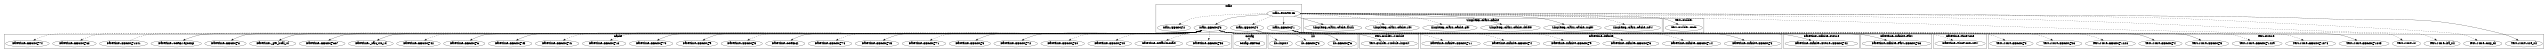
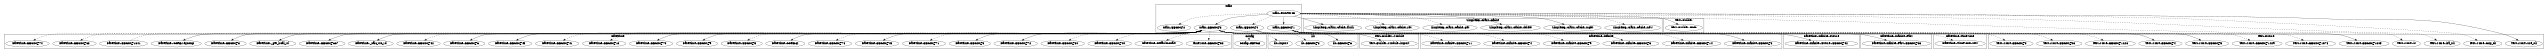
  digraph {
    edge [style=dashed]
    "SimpleDB::Class::Cache::new"
    "SimpleDB::Class::Cache::mget"
    "SimpleDB::Class::Cache::delete"
    "SimpleDB::Class::Cache::get"
    "SimpleDB::Class::Cache::set"
    "SimpleDB::Class::Cache::flush"
    "Config::FETCH"
    "DateTime::Infinite::BEGIN@8"
    "DateTime::Infinite::BEGIN@14"
    "DateTime::Infinite::BEGIN@3"
    "DateTime::Infinite::BEGIN@9"
    "DateTime::Infinite::BEGIN@4"
    "DateTime::Infinite::BEGIN@11"
    "DateTime::Infinite::Future::BEGIN@42"
-   "DateTime::BEGIN@53"
+   "DateTime::BEGIN@53" [label="TimeZone::BEGIN@53"]
    "DateTime::DefaultLocale"
    "DateTime::BEGIN@40"
    "DateTime::BEGIN@80"
    "DateTime::BEGIN@72"
    "DateTime::BEGIN@3"
    "DateTime::BEGIN@71"
    "DateTime::BEGIN@43"
    "DateTime::BEGIN@76"
    "DateTime::CORE:qr"
    "DateTime::BEGIN@5"
    "DateTime::BEGIN@9"
    "DateTime::BEGIN@70"
    "DateTime::BEGIN@13"
    "DateTime::BEGIN@41"
    "DateTime::BEGIN@45"
    "DateTime::BEGIN@6"
    "DateTime::BEGIN@42"
    "DateTime::_calc_utc_rd"
    "DateTime::BEGIN@667"
    n35 [label="DateTime::_get_local_rd"]
    "DateTime::BEGIN@8"
    "DateTime::CORE:regcomp"
    "DateTime::BEGIN@1841"
    "DateTime::BEGIN@68"
    "DateTime::BEGIN@74"
    "Test::Builder::END"
    "main::BEGIN@2"
    "main::BEGIN@4"
    "main::BEGIN@1"
    "main::BEGIN@3"
    "main::RUNTIME"
    "Test::More::BEGIN@1305"
    "Test::More::is"
    "Test::More::BEGIN@1429"
    "Test::More::isa_ok"
    "Test::More::cmp_ok"
    "Test::More::BEGIN@1228"
    "Test::More::use_ok"
    "Test::More::BEGIN@3"
    "Test::More::BEGIN@1578"
    "Test::More::BEGIN@5"
    "Test::More::BEGIN@4"
    "Test::More::BEGIN@23"
    "DateTime::Infinite::Past::BEGIN@63"
    "Test::Builder::Module::import"
    "lib::BEGIN@6"
    "lib::BEGIN@8"
    "lib::import"
    "DateTime::TimeZone::new"
    subgraph cluster_1 {
      label="SimpleDB::Class::Cache"
      "SimpleDB::Class::Cache::new"
      "SimpleDB::Class::Cache::mget"
      "SimpleDB::Class::Cache::delete"
      "SimpleDB::Class::Cache::get"
      "SimpleDB::Class::Cache::set"
      "SimpleDB::Class::Cache::flush"
    }
    subgraph cluster_2 {
      label=Config
      "Config::FETCH"
    }
    subgraph cluster_3 {
      label="DateTime::Infinite"
      "DateTime::Infinite::BEGIN@8"
      "DateTime::Infinite::BEGIN@14"
      "DateTime::Infinite::BEGIN@3"
      "DateTime::Infinite::BEGIN@9"
      "DateTime::Infinite::BEGIN@4"
      "DateTime::Infinite::BEGIN@11"
    }
    subgraph cluster_4 {
      label="DateTime::Infinite::Future"
      "DateTime::Infinite::Future::BEGIN@42"
    }
    subgraph cluster_5 {
-     label=Cache
+     label=DateTime
      "DateTime::BEGIN@53"
      "DateTime::DefaultLocale"
      "DateTime::BEGIN@40"
      "DateTime::BEGIN@80"
      "DateTime::BEGIN@72"
      "DateTime::BEGIN@3"
      "DateTime::BEGIN@71"
      "DateTime::BEGIN@43"
      "DateTime::BEGIN@76"
      "DateTime::CORE:qr"
      "DateTime::BEGIN@5"
      "DateTime::BEGIN@9"
      "DateTime::BEGIN@70"
      "DateTime::BEGIN@13"
      "DateTime::BEGIN@41"
      "DateTime::BEGIN@45"
      "DateTime::BEGIN@6"
      "DateTime::BEGIN@42"
      "DateTime::_calc_utc_rd"
      "DateTime::BEGIN@667"
      n35
      "DateTime::BEGIN@8"
      "DateTime::CORE:regcomp"
      "DateTime::BEGIN@1841"
      "DateTime::BEGIN@68"
      "DateTime::BEGIN@74"
    }
    subgraph cluster_6 {
      label="Test::Builder"
      "Test::Builder::END"
    }
    subgraph cluster_7 {
      label=main
      "main::BEGIN@2"
      "main::BEGIN@4"
      "main::BEGIN@1"
      "main::BEGIN@3"
      "main::RUNTIME"
    }
    subgraph cluster_8 {
      label="Test::Future"
      "Test::More::BEGIN@1305"
      "Test::More::is"
      "Test::More::BEGIN@1429"
      "Test::More::isa_ok"
      "Test::More::cmp_ok"
      "Test::More::BEGIN@1228"
      "Test::More::use_ok"
      "Test::More::BEGIN@3"
      "Test::More::BEGIN@1578"
      "Test::More::BEGIN@5"
      "Test::More::BEGIN@4"
      "Test::More::BEGIN@23"
    }
    subgraph cluster_9 {
      label="DateTime::Infinite::Past"
      "DateTime::Infinite::Past::BEGIN@63"
    }
    subgraph cluster_10 {
      label="Test::Builder::Module"
      "Test::Builder::Module::import"
    }
    subgraph cluster_11 {
      label=lib
      "lib::BEGIN@6"
      "lib::BEGIN@8"
      "lib::import"
    }
    subgraph cluster_12 {
      label="DateTime::TimeZone"
      "DateTime::TimeZone::new"
    }
    "DateTime::BEGIN@1841" -> "main::BEGIN@3"
    "main::BEGIN@4" -> "Config::FETCH"
    "main::BEGIN@4" -> "lib::BEGIN@6" [style=solid]
    "main::BEGIN@4" -> "lib::BEGIN@8"
    "main::BEGIN@4" -> "lib::import"
    "main::BEGIN@1" -> "Test::More::BEGIN@1305" [style=solid]
    "main::BEGIN@1" -> "Test::More::BEGIN@1429"
    "main::BEGIN@1" -> "Test::More::BEGIN@1228"
    "main::BEGIN@1" -> "Test::More::BEGIN@3"
    "main::BEGIN@1" -> "Test::More::BEGIN@1578"
    "main::BEGIN@1" -> "Test::More::BEGIN@5" [style=solid]
    "main::BEGIN@1" -> "Test::More::BEGIN@4" [style=solid]
    "main::BEGIN@1" -> "Test::More::BEGIN@23"
    "main::BEGIN@1" -> "Test::Builder::Module::import" [style=solid]
    "main::BEGIN@3" -> "DateTime::Infinite::BEGIN@8" [style=solid]
    "main::BEGIN@3" -> "DateTime::Infinite::BEGIN@14"
    "main::BEGIN@3" -> "DateTime::Infinite::BEGIN@3" [style=solid]
    "main::BEGIN@3" -> "DateTime::Infinite::BEGIN@9"
    "main::BEGIN@3" -> "DateTime::Infinite::BEGIN@4"
    "main::BEGIN@3" -> "DateTime::Infinite::BEGIN@11"
    "main::BEGIN@3" -> "DateTime::Infinite::Future::BEGIN@42" [style=solid]
    "main::BEGIN@3" -> "DateTime::BEGIN@53"
    "main::BEGIN@3" -> "DateTime::DefaultLocale"
    "main::BEGIN@3" -> "DateTime::BEGIN@40"
    "main::BEGIN@3" -> "DateTime::BEGIN@80"
    "main::BEGIN@3" -> "DateTime::BEGIN@72" [style=solid]
    "main::BEGIN@3" -> "DateTime::BEGIN@3" [style=solid]
    "main::BEGIN@3" -> "DateTime::BEGIN@71"
    "main::BEGIN@3" -> "DateTime::BEGIN@43" [style=solid]
    "main::BEGIN@3" -> "DateTime::BEGIN@76"
    "main::BEGIN@3" -> "DateTime::CORE:qr" [style=solid]
    "main::BEGIN@3" -> "DateTime::BEGIN@5"
    "main::BEGIN@3" -> "DateTime::BEGIN@9" [style=solid]
    "main::BEGIN@3" -> "DateTime::BEGIN@70" [style=solid]
    "main::BEGIN@3" -> "DateTime::BEGIN@13"
    "main::BEGIN@3" -> "DateTime::BEGIN@41"
    "main::BEGIN@3" -> "DateTime::BEGIN@45" [style=solid]
    "main::BEGIN@3" -> "DateTime::BEGIN@6" [style=solid]
    "main::BEGIN@3" -> "DateTime::BEGIN@42"
    "main::BEGIN@3" -> "DateTime::_calc_utc_rd" [style=solid]
    "main::BEGIN@3" -> "DateTime::BEGIN@667" [style=solid]
    "main::BEGIN@3" -> n35 [style=solid]
    "main::BEGIN@3" -> "DateTime::BEGIN@8" [style=solid]
    "main::BEGIN@3" -> "DateTime::CORE:regcomp" [style=solid]
    "main::BEGIN@3" -> "DateTime::BEGIN@68"
    "main::BEGIN@3" -> "DateTime::BEGIN@74"
    "main::BEGIN@3" -> "DateTime::Infinite::Past::BEGIN@63" [style=solid]
    "main::BEGIN@3" -> "DateTime::TimeZone::new"
    "main::RUNTIME" -> "SimpleDB::Class::Cache::new"
    "main::RUNTIME" -> "SimpleDB::Class::Cache::mget" [style=solid]
    "main::RUNTIME" -> "SimpleDB::Class::Cache::delete" [style=solid]
    "main::RUNTIME" -> "SimpleDB::Class::Cache::get"
    "main::RUNTIME" -> "SimpleDB::Class::Cache::set"
    "main::RUNTIME" -> "SimpleDB::Class::Cache::flush" [style=solid]
    "main::RUNTIME" -> "Test::Builder::END" [style=solid]
    "main::RUNTIME" -> "main::BEGIN@2"
    "main::RUNTIME" -> "main::BEGIN@4"
    "main::RUNTIME" -> "main::BEGIN@1" [style=solid]
    "main::RUNTIME" -> "main::BEGIN@3" [style=solid]
    "main::RUNTIME" -> "Test::More::is"
    "main::RUNTIME" -> "Test::More::isa_ok"
    "main::RUNTIME" -> "Test::More::cmp_ok"
    "main::RUNTIME" -> "Test::More::use_ok" [style=solid]
  }
